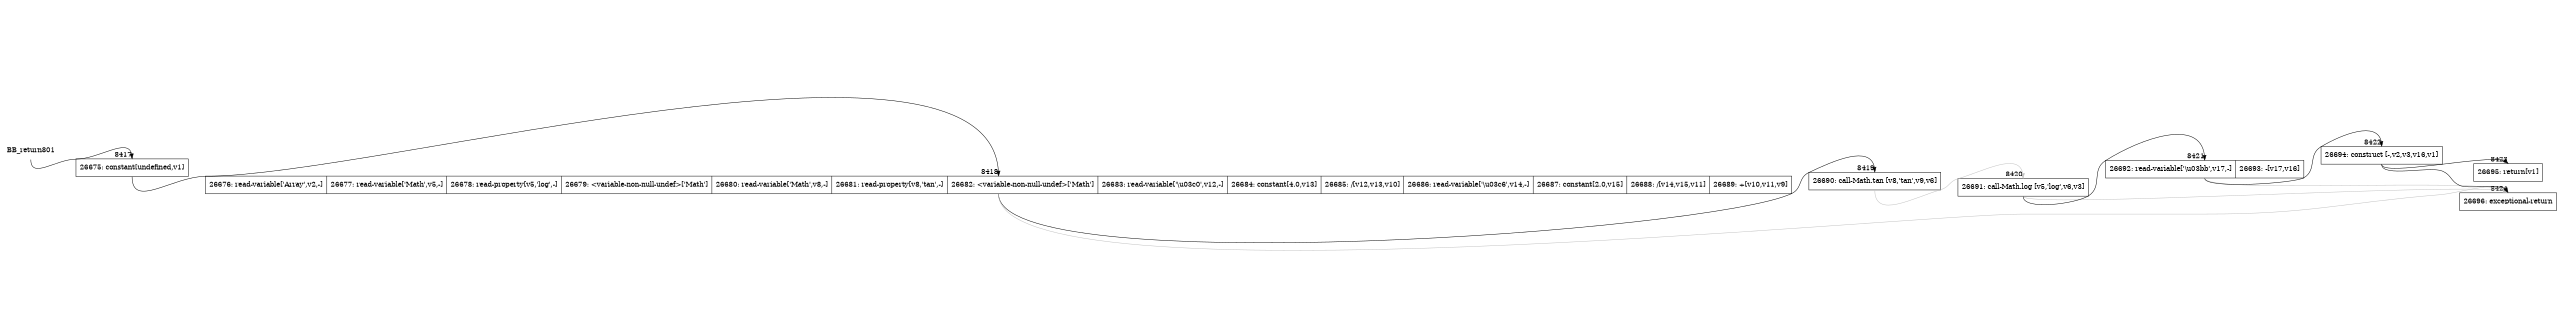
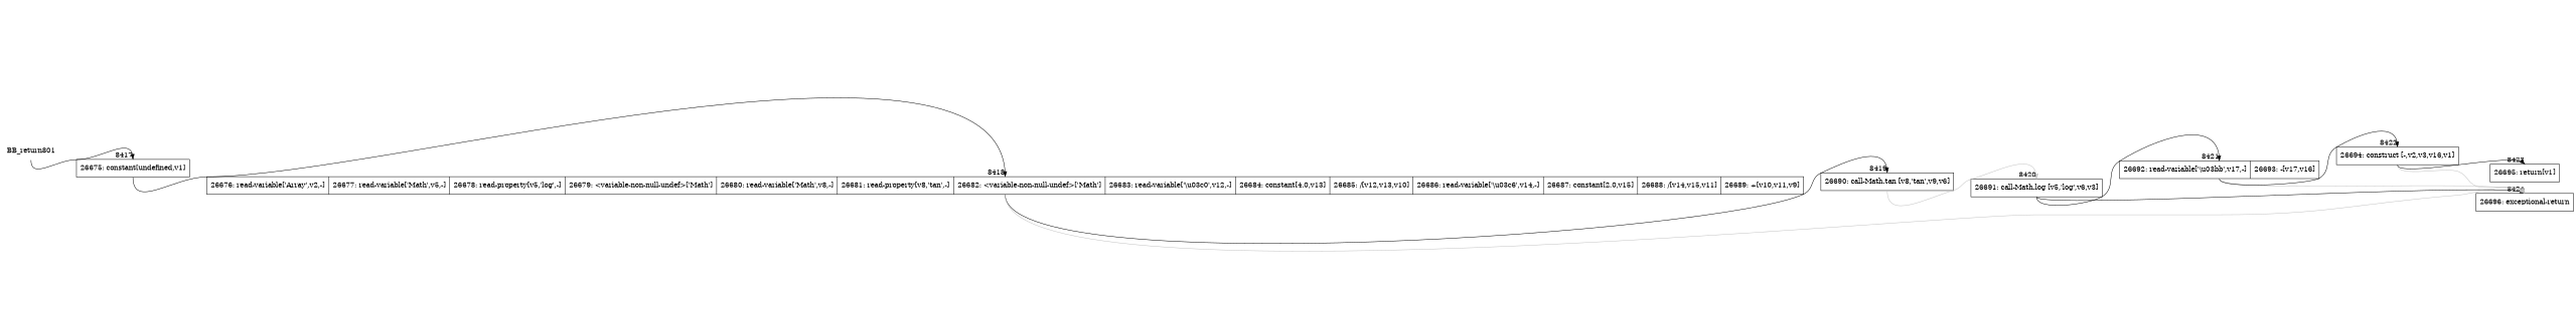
  digraph {
    rankdir=LR
    node [shape=record]
    edge [headport=n tailport=s]
    n1 [label=BB_return801 shape=none]
    n2 [label="{26675: constant[undefined,v1]}"]
    n3 [label="{26676: read-variable['Array',v2,-]|26677: read-variable['Math',v5,-]|26678: read-property[v5,'log',-]|26679: \<variable-non-null-undef\>['Math']|26680: read-variable['Math',v8,-]|26681: read-property[v8,'tan',-]|26682: \<variable-non-null-undef\>['Math']|26683: read-variable['\\u03c0',v12,-]|26684: constant[4.0,v13]|26685: /[v12,v13,v10]|26686: read-variable['\\u03c6',v14,-]|26687: constant[2.0,v15]|26688: /[v14,v15,v11]|26689: +[v10,v11,v9]}"]
    n4 [label="{26690: call-Math.tan [v8,'tan',v9,v6]}"]
    n5 [label="{26696: exceptional-return}"]
    n6 [label="{26691: call-Math.log [v5,'log',v6,v3]}"]
    n7 [label="{26692: read-variable['\\u03bb',v17,-]|26693: -[v17,v16]}"]
    n8 [label="{26694: construct [-,v2,v3,v16,v1]}"]
    n9 [label="{26695: return[v1]}"]
    n1 -> n2 [headlabel="    8417"]
    n2 -> n3 [headlabel="      8418"]
    n3 -> n4 [headlabel="      8419"]
    n3 -> n5 [color=gray headlabel="      8424"]
    n4 -> n6 [color=gray headlabel="      8420"]
-   n6 -> n5 [color=gray]
+   n6 -> n5 [color=black]
    n6 -> n7 [headlabel="      8421"]
    n7 -> n5 [color=gray]
    n7 -> n8 [headlabel="      8422"]
-   n8 -> n5 [color=black]
+   n8 -> n5 [color=gray]
    n8 -> n9 [headlabel="      8423"]
  }
